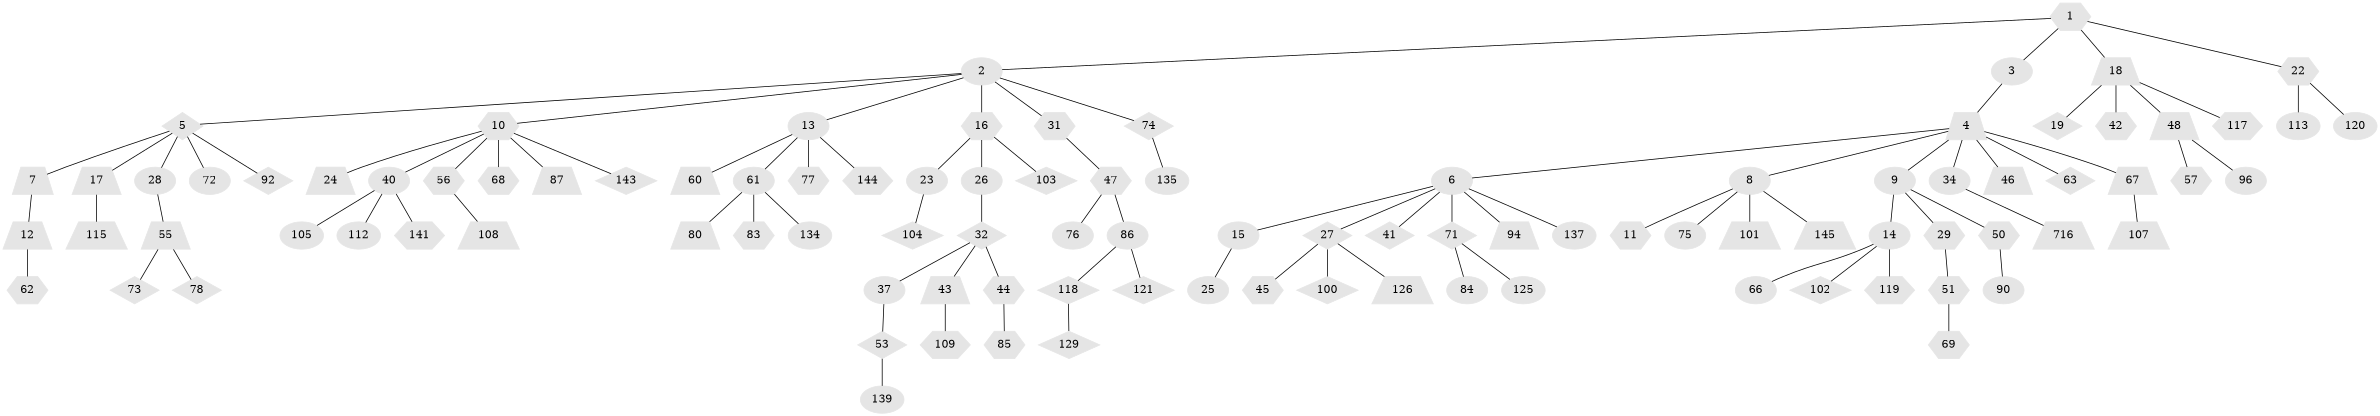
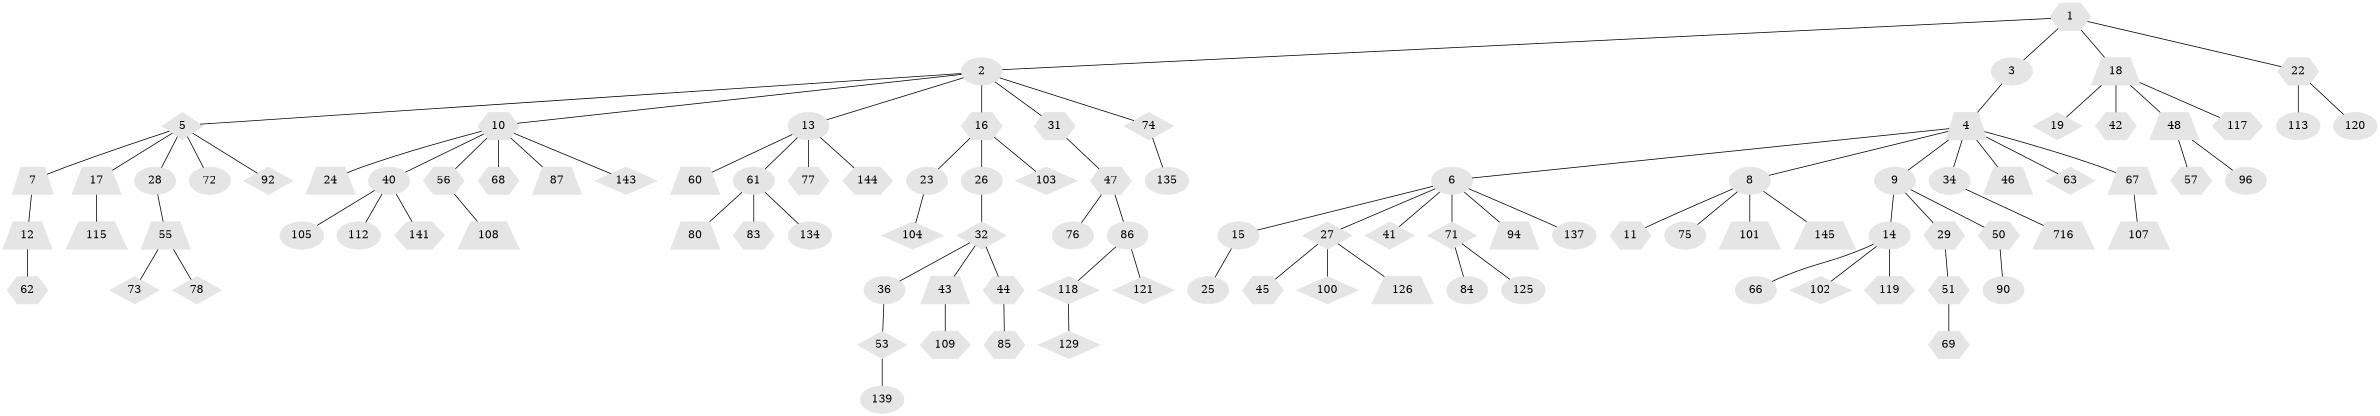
  graph {
    node [color=gray90 shape=ellipse style=filled]
    1 [shape=hexagon super="+52"]
    2 [super="+33"]
    3
    18 [shape=trapezium super="+20"]
    22 [shape=hexagon super="+65"]
    5 [shape=diamond super="+91"]
    10 [shape=hexagon super="+21"]
    13 [super="+49"]
    16 [shape=hexagon super="+93"]
    31 [shape=hexagon super="+122"]
    74 [shape=diamond super="+130"]
    4 [shape=trapezium super="+30"]
    19 [shape=diamond]
    42 [shape=hexagon]
    48 [shape=trapezium]
    117 [shape=hexagon super="+142"]
    113
    120
    7 [shape=trapezium]
    17 [shape=trapezium super="+98"]
    28 [super="+39"]
    72 [super="+82"]
    92 [shape=diamond]
    24 [shape=trapezium]
    40 [super="+99"]
    56 [shape=hexagon]
    68 [shape=hexagon]
    87 [shape=trapezium]
    143 [shape=diamond]
    60 [shape=trapezium super="+106"]
    61 [super="+138"]
    77 [shape=hexagon]
    144 [shape=hexagon]
    23
    26 [super="+37"]
    103 [shape=diamond]
    47 [shape=hexagon]
    135
    6 [super="+59"]
    8 [super="+114"]
    9 [super="+35"]
    34
    46 [shape=trapezium]
    63 [shape=diamond super="+128"]
    67 [shape=trapezium super="+123"]
    15
    27 [shape=diamond super="+88"]
    41 [shape=diamond super="+136"]
    71 [shape=diamond]
    94 [shape=trapezium super="+133"]
    137
    11 [shape=hexagon]
    75 [super="+110"]
    101 [shape=trapezium]
    145 [shape=trapezium]
    14 [super="+95"]
    29 [shape=hexagon]
    50 [shape=hexagon super="+81"]
    n59 [label=716 shape=trapezium]
    107 [shape=trapezium]
    12 [shape=trapezium super="+38"]
    115 [shape=trapezium]
    55 [shape=trapezium]
    25 [super="+79"]
    45 [shape=hexagon]
    100 [shape=diamond]
    126 [shape=trapezium]
    84
    125
    62 [shape=hexagon]
    66
    102 [shape=diamond]
    119 [shape=hexagon]
    51 [shape=hexagon super="+70"]
    90
    105
    112
    141 [shape=hexagon]
    108 [shape=trapezium super="+111"]
    80 [shape=trapezium]
    83 [shape=hexagon super="+89"]
    134
    104 [shape=diamond]
    32 [shape=diamond super="+54"]
    57 [shape=hexagon]
    96
-   36 [super="+131" label=37]
+   36 [super="+131"]
    43 [shape=trapezium super="+64"]
    44 [shape=hexagon]
    73 [shape=diamond]
    78 [shape=diamond]
    69 [shape=hexagon]
    76 [super="+127"]
    86 [super="+97"]
    53 [shape=diamond]
    109 [shape=hexagon super="+140"]
    85 [shape=hexagon]
    139
    118 [shape=diamond]
    121 [shape=diamond super="+132"]
    129 [shape=diamond]
    1 -- 2
    1 -- 3
    1 -- 18
    1 -- 22
    2 -- 5
    2 -- 10
    2 -- 13
    2 -- 16
    2 -- 31
    2 -- 74
    3 -- 4
    18 -- 19
    18 -- 42
    18 -- 48
    18 -- 117
    22 -- 113
    22 -- 120
    5 -- 7
    5 -- 17
    5 -- 28
    5 -- 72
    5 -- 92
    10 -- 24
    10 -- 40
    10 -- 56
    10 -- 68
    10 -- 87
    10 -- 143
    13 -- 60
    13 -- 61
    13 -- 77
    13 -- 144
    16 -- 23
    16 -- 26
    16 -- 103
    31 -- 47
    74 -- 135
    4 -- 6
    4 -- 8
    4 -- 9
    4 -- 34
    4 -- 46
    4 -- 63
    4 -- 67
    48 -- 57
    48 -- 96
    7 -- 12
    17 -- 115
    28 -- 55
    40 -- 105
    40 -- 112
    40 -- 141
    56 -- 108
    61 -- 80
    61 -- 83
    61 -- 134
    23 -- 104
    26 -- 32
    47 -- 76
    47 -- 86
    6 -- 15
    6 -- 27
    6 -- 41
    6 -- 71
    6 -- 94
    6 -- 137
    8 -- 11
    8 -- 75
    8 -- 101
    8 -- 145
    9 -- 14
    9 -- 29
    9 -- 50
    34 -- n59
    67 -- 107
    15 -- 25
    27 -- 45
    27 -- 100
    27 -- 126
    71 -- 84
    71 -- 125
    14 -- 66
    14 -- 102
    14 -- 119
    29 -- 51
    50 -- 90
    12 -- 62
    55 -- 73
    55 -- 78
    51 -- 69
    32 -- 36
    32 -- 43
    32 -- 44
    36 -- 53
    43 -- 109
    44 -- 85
    86 -- 118
    86 -- 121
    53 -- 139
    118 -- 129
  }
